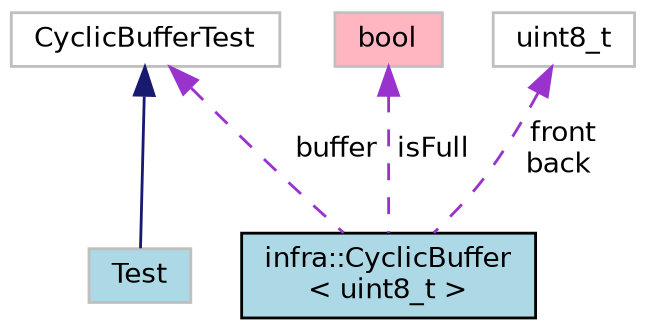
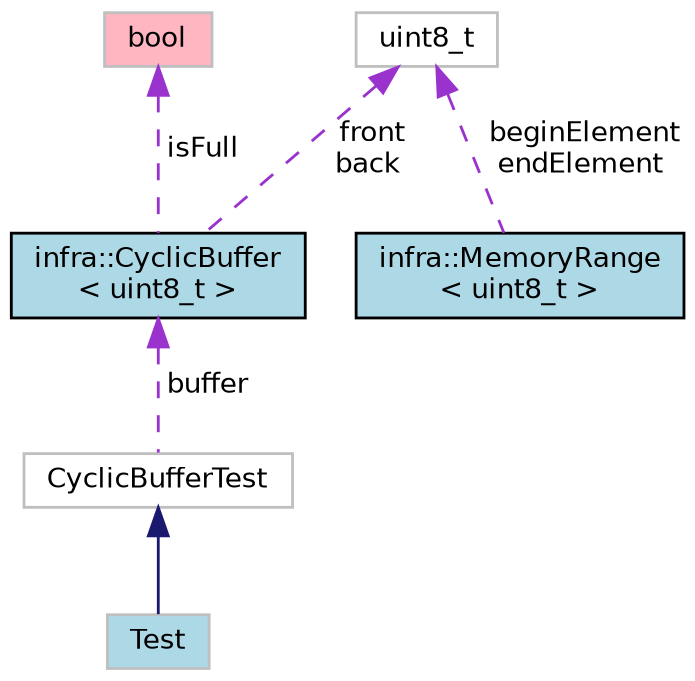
  digraph {
    node [color=grey75 fillcolor=lightblue fontname=Helvetica fontsize=10 shape=record style=filled]
    edge [color=darkorchid3 dir=back fontname=Helvetica fontsize=10 labelfontname=Helvetica labelfontsize=10 style=dashed]
    n1 [fillcolor=white fontcolor=black height=0.2 label=CyclicBufferTest width=0.4]
    n2 [height=0.2 label=Test width=0.4]
    n3 [color=black height=0.2 label="infra::CyclicBuffer\l\< uint8_t \>" width=0.4]
    n4 [fillcolor=lightpink height=0.2 label=bool width=0.4]
    n5 [fillcolor=white height=0.2 label=uint8_t width=0.4]
+   n6 [color=black height=0.2 label="infra::MemoryRange\l\< uint8_t \>" width=0.4]
    n1 -> n2 [color=midnightblue style=solid]
-   n1 -> n3 [label=" buffer"]
+   n3 -> n1 [label=" buffer"]
    n4 -> n3 [label=" isFull"]
    n5 -> n3 [label=" front\nback"]
+   n5 -> n6 [label=" beginElement\nendElement"]
  }
